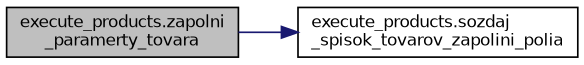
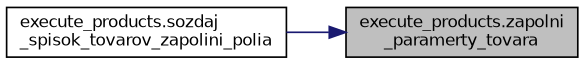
  digraph {
    rankdir=RL
    node [color=black fontname=Helvetica fontsize=10 shape=record style=filled]
    n1 [fillcolor=grey75 fontcolor=black height=0.2 label="execute_products.zapolni\l_paramerty_tovara" width=0.4]
    n2 [fillcolor=white height=0.2 label="execute_products.sozdaj\l_spisok_tovarov_zapolini_polia" width=0.4]
-   n2 -> n1 [color=midnightblue dir=back fontname=Helvetica fontsize=10 labelfontname=Helvetica labelfontsize=10 style=solid]
+   n1 -> n2 [color=midnightblue dir=back fontname=Helvetica fontsize=10 labelfontname=Helvetica labelfontsize=10 style=solid]
  }
